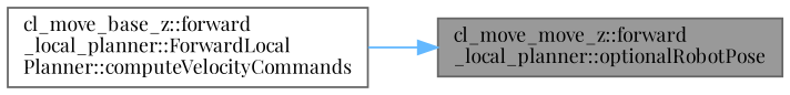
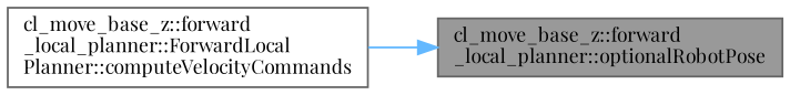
  digraph {
    rankdir=RL
    fontname="Playfair Display"
    node [fontname="Playfair Display" fontsize=10 shape=box style=filled]
-   n1 [color=gray40 fillcolor=grey60 fontcolor=black height=0.2 label="cl_move_move_z::forward\l_local_planner::optionalRobotPose" width=0.4]
+   n1 [color=gray40 fillcolor=grey60 fontcolor=black height=0.2 label="cl_move_base_z::forward\l_local_planner::optionalRobotPose" width=0.4]
    n2 [color=grey40 fillcolor=white height=0.2 label="cl_move_base_z::forward\l_local_planner::ForwardLocal\lPlanner::computeVelocityCommands" width=0.4]
    n1 -> n2 [color=steelblue1 dir=back fontname="Playfair Display" fontsize=10 labelfontname=Helvetica labelfontsize=10 style=solid]
  }
